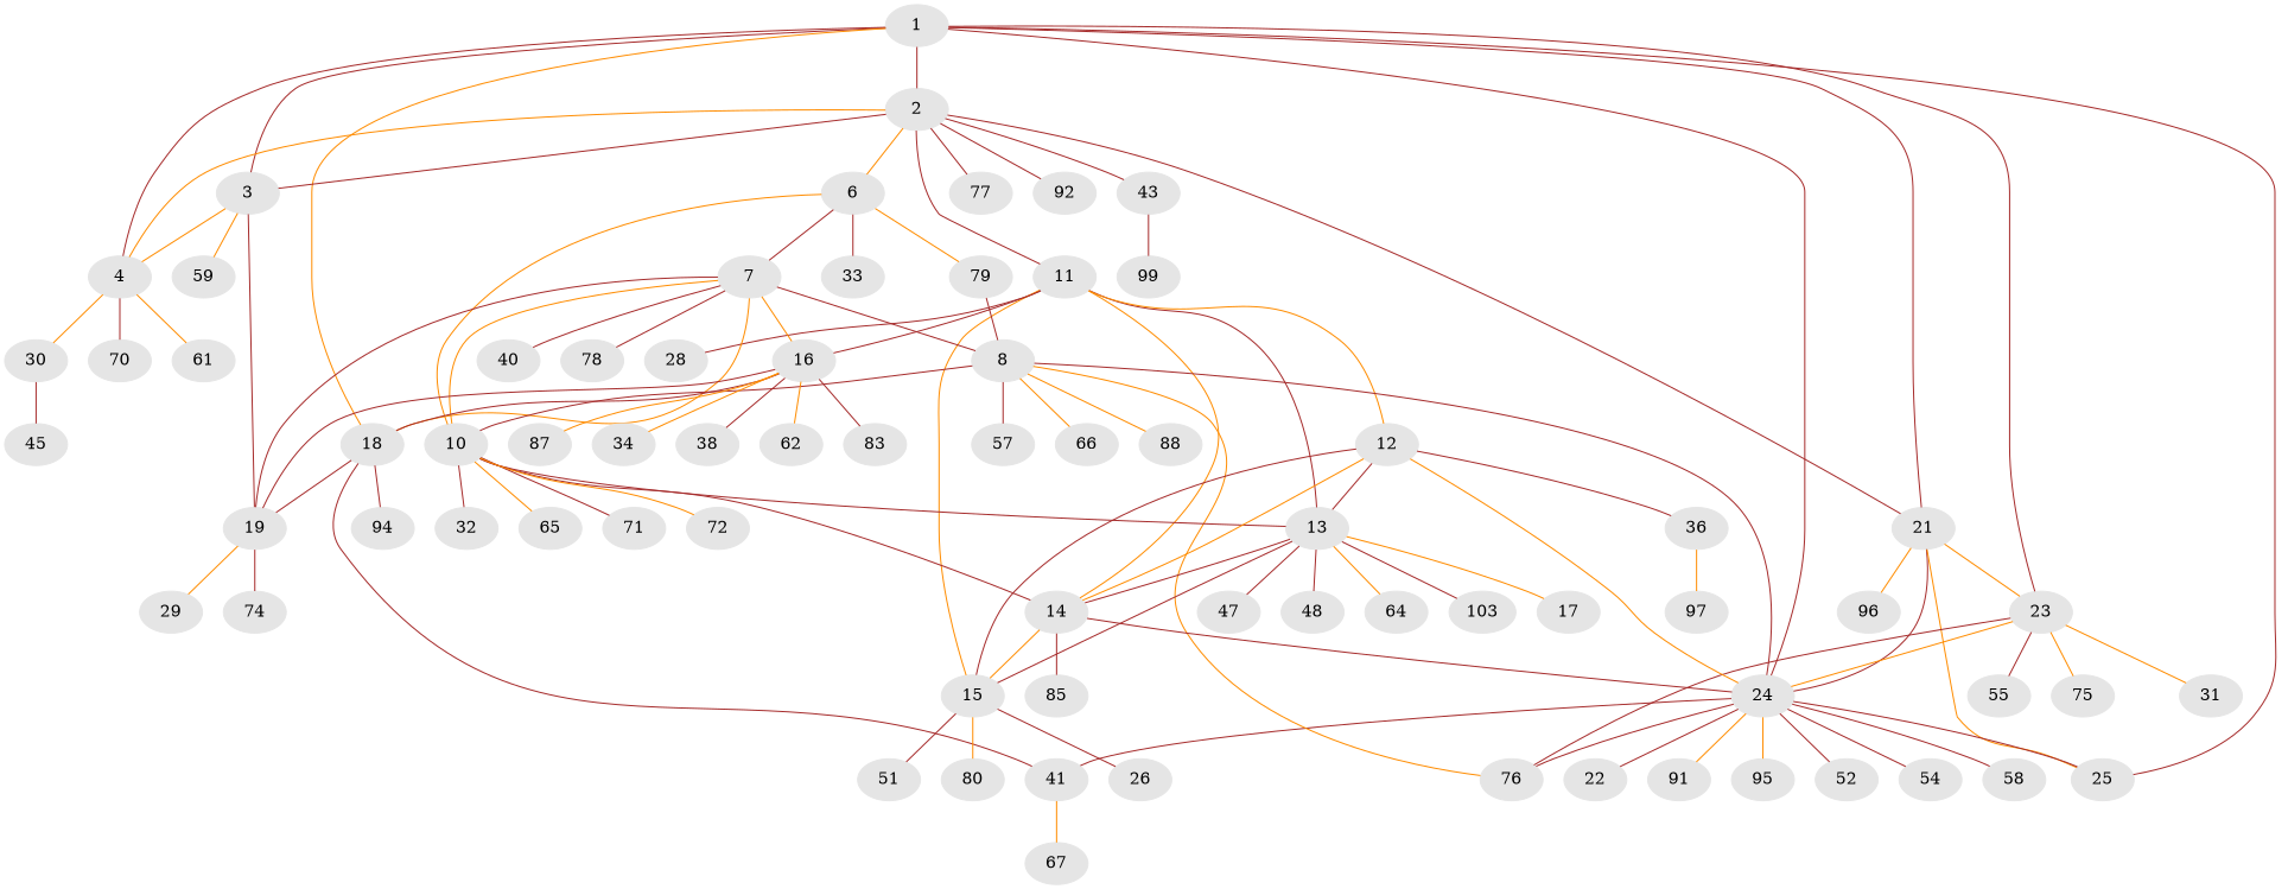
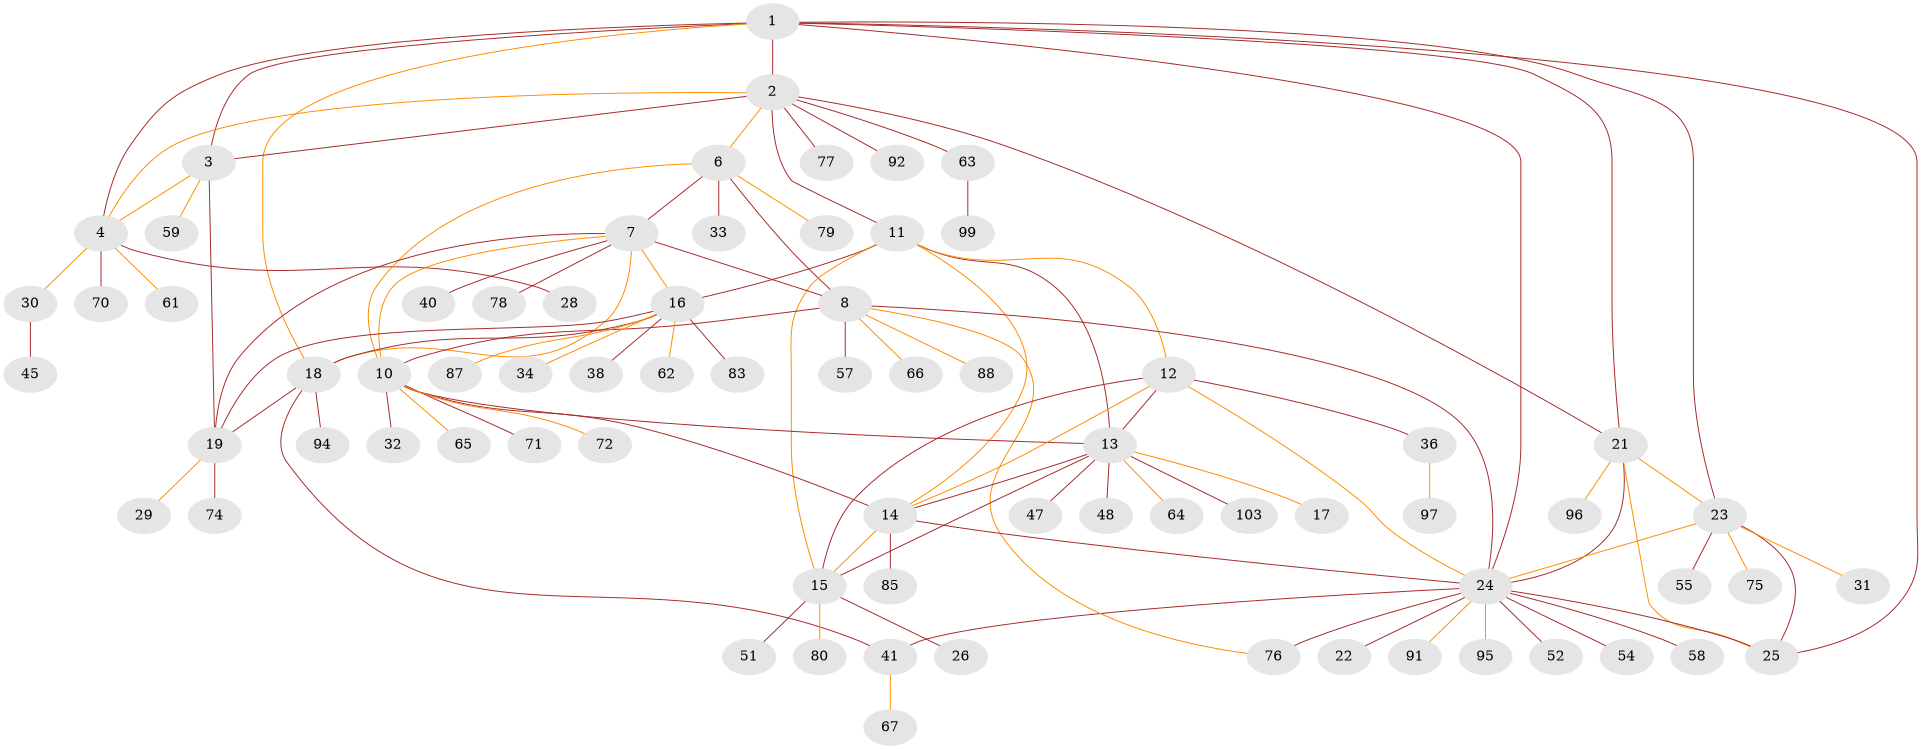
  graph {
    node [color=gray90 style=filled]
    edge [color=brown]
    1 [super="+22"]
    2 [super="+50"]
    3 [super="+5"]
    4 [super="+39"]
    18 [super="+42"]
    21 [super="+104"]
    23 [super="+98"]
    24 [super="+56"]
    25
    6 [super="+68"]
    11 [super="+102"]
-   43 [super="+84"]
+   43 [super="+84" label=63]
    77
    92
    19
    59 [super="+89"]
    30 [super="+49"]
    61
    70
    41 [super="+60"]
    94
    96
    31
    55 [super="+73"]
    75 [super="+90"]
    76
    52
    54
    58
    n30 [label=22]
    91
    95
    7 [super="+20"]
    8 [super="+9"]
    10 [super="+53"]
    33
    79
    16 [super="+17"]
    13 [super="+35"]
    14 [super="+37"]
    12 [super="+46"]
    15 [super="+81"]
    28 [super="+44"]
    99
    29 [super="+100"]
    74 [super="+93"]
    45
    40
    78
    57
    66
    88
    32 [super="+86"]
    65
    71
    72
    34
    38
    62
    83
    87
    n62 [label=17]
    47
    48
    64
    103
    85
    36 [super="+63"]
    26
    51
    80
    97
    67
    1 -- 2
    1 -- 3 [weight=2]
    1 -- 4
    1 -- 18 [color=darkorange]
    1 -- 21
    1 -- 23
    1 -- 24
    1 -- 25
    2 -- 3 [weight=2]
    2 -- 4 [color=darkorange]
    2 -- 21
    2 -- 6 [color=darkorange]
    2 -- 11
    2 -- 43
    2 -- 77
    2 -- 92
    3 -- 4 [color=darkorange weight=2]
    3 -- 19
    3 -- 59 [color=darkorange]
    4 -- 30 [color=darkorange]
    4 -- 61 [color=darkorange]
    4 -- 70
    18 -- 19
    18 -- 41
    18 -- 94
    21 -- 23 [color=darkorange]
    21 -- 24
    21 -- 25 [color=darkorange]
    21 -- 96 [color=darkorange]
    23 -- 24 [color=darkorange]
-   23 -- 76
+   23 -- 25
    23 -- 31 [color=darkorange]
    23 -- 55
    23 -- 75 [color=darkorange]
    24 -- 25
    24 -- 41
    24 -- 76
    24 -- 52
    24 -- 54
    24 -- 58
    24 -- n30
    24 -- 91 [color=darkorange]
    24 -- 95 [color=darkorange]
    6 -- 7
-   79 -- 8 [weight=2]
+   6 -- 8 [weight=2]
    6 -- 10 [color=darkorange]
    6 -- 33
    6 -- 79 [color=darkorange]
    11 -- 16
    11 -- 13
    11 -- 14 [color=darkorange]
    11 -- 12 [color=darkorange]
    11 -- 15 [color=darkorange]
-   11 -- 28
+   4 -- 28
    43 -- 99
    19 -- 29 [color=darkorange]
    19 -- 74
    30 -- 45
    41 -- 67 [color=darkorange]
    7 -- 18 [color=darkorange]
    7 -- 19
    7 -- 8 [weight=2]
    7 -- 10 [color=darkorange]
    7 -- 16 [color=darkorange weight=2]
    7 -- 40
    7 -- 78
    8 -- 24
    8 -- 76 [color=darkorange]
    8 -- 10 [weight=2]
    8 -- 57
    8 -- 66 [color=darkorange]
    8 -- 88 [color=darkorange]
    10 -- 13
    10 -- 14
    10 -- 32
    10 -- 65 [color=darkorange]
    10 -- 71
    10 -- 72 [color=darkorange]
    16 -- 18 [weight=2]
    16 -- 19 [weight=2]
    16 -- 34 [color=darkorange]
    16 -- 38
    16 -- 62 [color=darkorange]
    16 -- 83
    16 -- 87 [color=darkorange]
    13 -- 14
    13 -- 15
    13 -- n62 [color=darkorange]
    13 -- 47
    13 -- 48
    13 -- 64 [color=darkorange]
    13 -- 103
    14 -- 24
    14 -- 15 [color=darkorange]
    14 -- 85
    12 -- 24 [color=darkorange]
    12 -- 13
    12 -- 14 [color=darkorange]
    12 -- 15
    12 -- 36
    15 -- 26
    15 -- 51
    15 -- 80 [color=darkorange]
    36 -- 97 [color=darkorange]
  }
